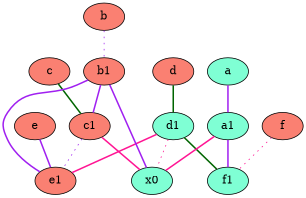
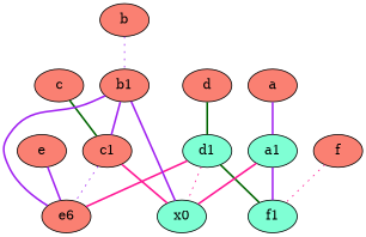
  graph {
    node [fillcolor=salmon labelfontsize=50 style=filled]
    edge [color=purple style=bold]
    c
    c1
    x0 [fillcolor=aquamarine]
-   e1
+   e1 [label=e6]
    f1 [fillcolor=aquamarine]
    d1 [fillcolor=aquamarine]
    d
    f
    a1 [fillcolor=aquamarine]
-   a [fillcolor=aquamarine]
+   a
    e
    b1
    b
    c -- c1 [color=darkgreen]
    c1 -- x0 [color=deeppink]
    c1 -- e1 [style=dotted]
    d1 -- x0 [color=deeppink style=dotted]
    d1 -- e1 [color=deeppink]
    d1 -- f1 [color=darkgreen]
    d -- d1 [color=darkgreen]
    f -- f1 [color=deeppink style=dotted]
    a1 -- x0 [color=deeppink]
    a1 -- f1
    a -- a1
    e -- e1
    b1 -- c1
    b1 -- x0
    b1 -- e1
    b -- b1 [style=dotted]
  }
